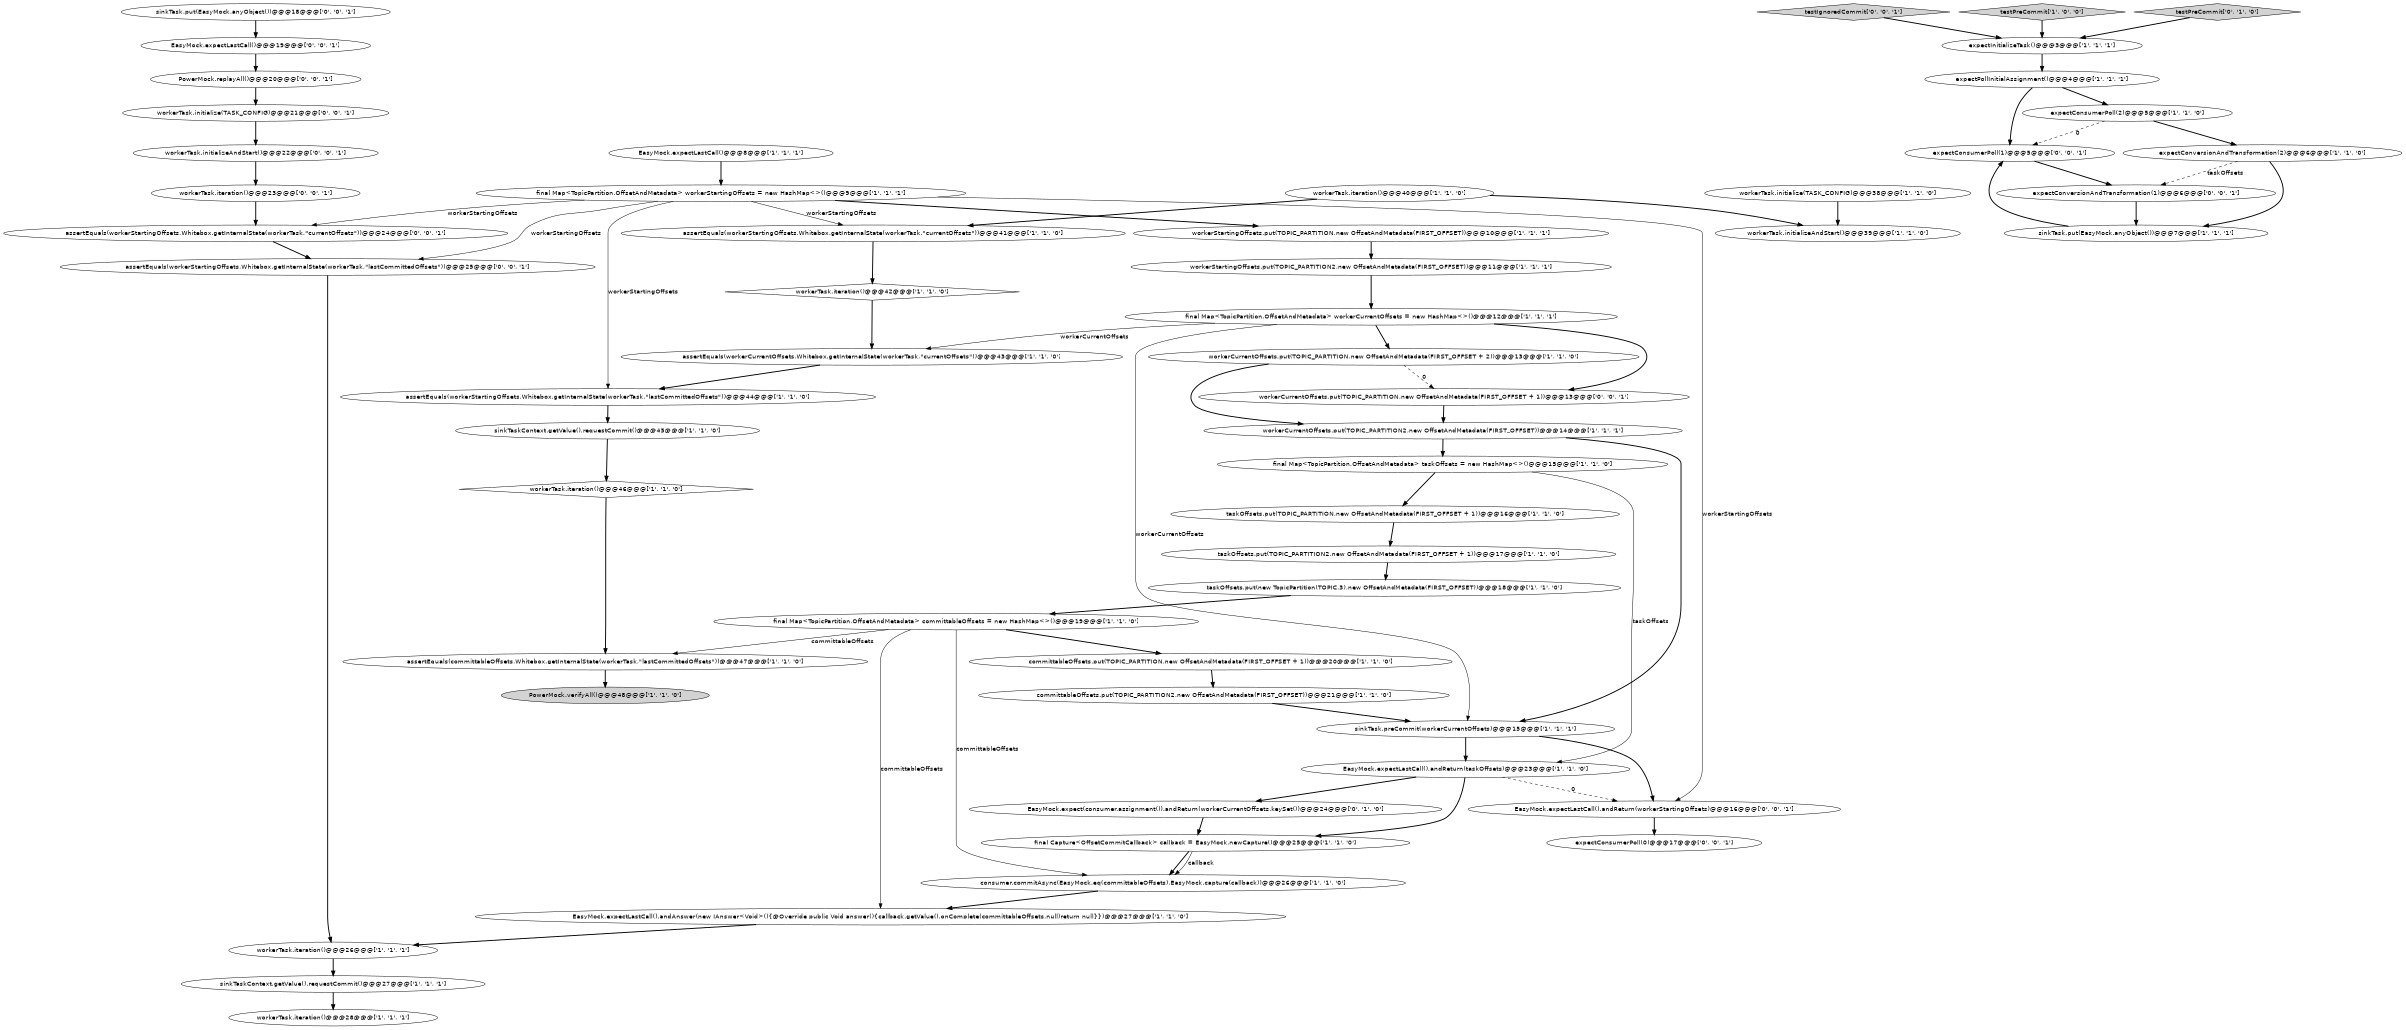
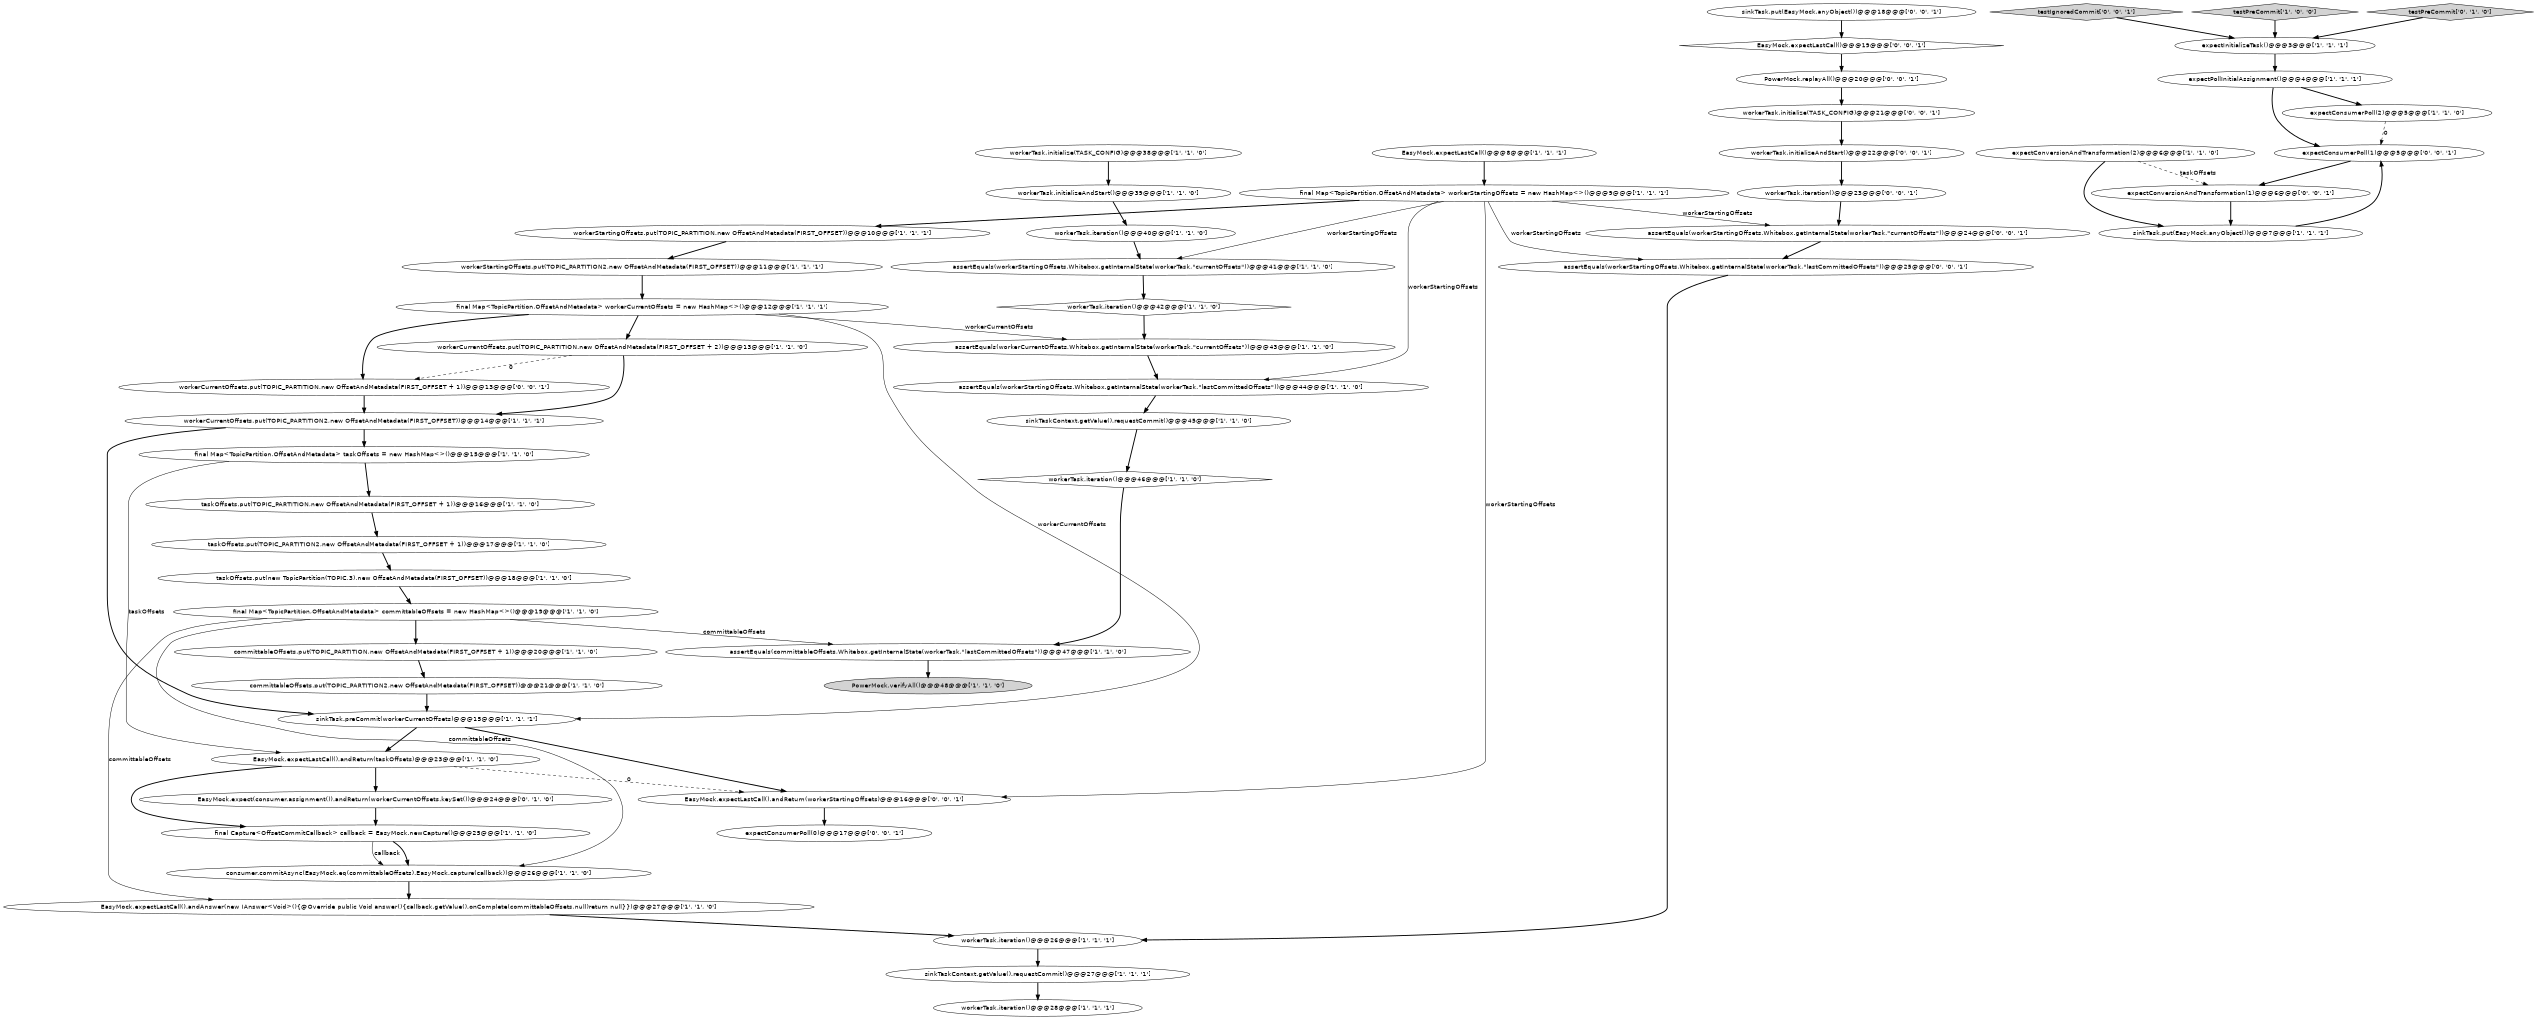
  digraph {
    fontname="DejaVu Sans"
    node [fillcolor=white fontname="DejaVu Sans" shape=ellipse style=filled]
    edge [fontname="DejaVu Sans" style=bold]
    n1 [label="workerTask.iteration()@@@26@@@['1', '1', '1']"]
    n2 [label="sinkTaskContext.getValue().requestCommit()@@@27@@@['1', '1', '1']"]
    n3 [label="workerTask.iteration()@@@28@@@['1', '1', '1']"]
    n4 [label="workerTask.initializeAndStart()@@@22@@@['0', '0', '1']"]
    n5 [label="workerTask.iteration()@@@23@@@['0', '0', '1']"]
    n6 [label="assertEquals(workerStartingOffsets,Whitebox.getInternalState(workerTask,\"currentOffsets\"))@@@24@@@['0', '0', '1']"]
    n7 [label="expectConsumerPoll(1)@@@5@@@['0', '0', '1']"]
    n8 [label="expectConversionAndTransformation(1)@@@6@@@['0', '0', '1']"]
    n9 [label="sinkTask.put(EasyMock.anyObject())@@@7@@@['1', '1', '1']"]
    n10 [label="workerStartingOffsets.put(TOPIC_PARTITION,new OffsetAndMetadata(FIRST_OFFSET))@@@10@@@['1', '1', '1']"]
    n11 [label="workerStartingOffsets.put(TOPIC_PARTITION2,new OffsetAndMetadata(FIRST_OFFSET))@@@11@@@['1', '1', '1']"]
    n12 [label="final Map<TopicPartition,OffsetAndMetadata> workerCurrentOffsets = new HashMap<>()@@@12@@@['1', '1', '1']"]
    n13 [label="assertEquals(workerStartingOffsets,Whitebox.getInternalState(workerTask,\"lastCommittedOffsets\"))@@@25@@@['0', '0', '1']"]
    n14 [label="sinkTask.put(EasyMock.anyObject())@@@18@@@['0', '0', '1']"]
-   n15 [label="EasyMock.expectLastCall()@@@19@@@['0', '0', '1']"]
+   n15 [label="EasyMock.expectLastCall()@@@19@@@['0', '0', '1']" shape=diamond]
    n16 [label="PowerMock.replayAll()@@@20@@@['0', '0', '1']"]
    n17 [fillcolor=lightgray label="PowerMock.verifyAll()@@@48@@@['1', '1', '0']"]
    n18 [label="workerTask.initialize(TASK_CONFIG)@@@21@@@['0', '0', '1']"]
    n19 [label="sinkTask.preCommit(workerCurrentOffsets)@@@15@@@['1', '1', '1']"]
    n20 [label="workerCurrentOffsets.put(TOPIC_PARTITION,new OffsetAndMetadata(FIRST_OFFSET + 1))@@@13@@@['0', '0', '1']"]
    n21 [label="assertEquals(workerCurrentOffsets,Whitebox.getInternalState(workerTask,\"currentOffsets\"))@@@43@@@['1', '1', '0']"]
    n22 [label="workerCurrentOffsets.put(TOPIC_PARTITION,new OffsetAndMetadata(FIRST_OFFSET + 2))@@@13@@@['1', '1', '0']"]
    n23 [label="workerCurrentOffsets.put(TOPIC_PARTITION2,new OffsetAndMetadata(FIRST_OFFSET))@@@14@@@['1', '1', '1']"]
    n24 [label="final Map<TopicPartition,OffsetAndMetadata> taskOffsets = new HashMap<>()@@@15@@@['1', '1', '0']"]
    n25 [label="EasyMock.expectLastCall().andReturn(taskOffsets)@@@23@@@['1', '1', '0']"]
    n26 [label="EasyMock.expectLastCall().andReturn(workerStartingOffsets)@@@16@@@['0', '0', '1']"]
    n27 [label="taskOffsets.put(TOPIC_PARTITION,new OffsetAndMetadata(FIRST_OFFSET + 1))@@@16@@@['1', '1', '0']"]
    n28 [fillcolor=lightgray label="testIgnoredCommit['0', '0', '1']" shape=diamond]
    n29 [label="expectInitializeTask()@@@3@@@['1', '1', '1']"]
    n30 [label="expectPollInitialAssignment()@@@4@@@['1', '1', '1']"]
    n31 [label="EasyMock.expect(consumer.assignment()).andReturn(workerCurrentOffsets.keySet())@@@24@@@['0', '1', '0']"]
    n32 [label="final Capture<OffsetCommitCallback> callback = EasyMock.newCapture()@@@25@@@['1', '1', '0']"]
    n33 [label="consumer.commitAsync(EasyMock.eq(committableOffsets),EasyMock.capture(callback))@@@26@@@['1', '1', '0']"]
    n34 [label="EasyMock.expectLastCall().andAnswer(new IAnswer<Void>(){@Override public Void answer(){callback.getValue().onComplete(committableOffsets,null)return null}})@@@27@@@['1', '1', '0']"]
    n35 [label="committableOffsets.put(TOPIC_PARTITION2,new OffsetAndMetadata(FIRST_OFFSET))@@@21@@@['1', '1', '0']"]
    n36 [label="committableOffsets.put(TOPIC_PARTITION,new OffsetAndMetadata(FIRST_OFFSET + 1))@@@20@@@['1', '1', '0']"]
    n37 [label="assertEquals(workerStartingOffsets,Whitebox.getInternalState(workerTask,\"currentOffsets\"))@@@41@@@['1', '1', '0']"]
    n38 [label="workerTask.iteration()@@@42@@@['1', '1', '0']" shape=diamond]
    n39 [label="taskOffsets.put(TOPIC_PARTITION2,new OffsetAndMetadata(FIRST_OFFSET + 1))@@@17@@@['1', '1', '0']"]
    n40 [label="taskOffsets.put(new TopicPartition(TOPIC,3),new OffsetAndMetadata(FIRST_OFFSET))@@@18@@@['1', '1', '0']"]
    n41 [label="expectConsumerPoll(0)@@@17@@@['0', '0', '1']"]
    n42 [label="workerTask.iteration()@@@40@@@['1', '1', '0']"]
    n43 [label="final Map<TopicPartition,OffsetAndMetadata> committableOffsets = new HashMap<>()@@@19@@@['1', '1', '0']"]
    n44 [label="assertEquals(committableOffsets,Whitebox.getInternalState(workerTask,\"lastCommittedOffsets\"))@@@47@@@['1', '1', '0']"]
    n45 [label="expectConsumerPoll(2)@@@5@@@['1', '1', '0']"]
    n46 [label="expectConversionAndTransformation(2)@@@6@@@['1', '1', '0']"]
    n47 [label="assertEquals(workerStartingOffsets,Whitebox.getInternalState(workerTask,\"lastCommittedOffsets\"))@@@44@@@['1', '1', '0']"]
    n48 [label="sinkTaskContext.getValue().requestCommit()@@@45@@@['1', '1', '0']"]
    n49 [label="workerTask.iteration()@@@46@@@['1', '1', '0']" shape=diamond]
    n50 [label="EasyMock.expectLastCall()@@@8@@@['1', '1', '1']"]
    n51 [label="final Map<TopicPartition,OffsetAndMetadata> workerStartingOffsets = new HashMap<>()@@@9@@@['1', '1', '1']"]
    n52 [fillcolor=lightgray label="testPreCommit['1', '0', '0']" shape=diamond]
    n53 [label="workerTask.initialize(TASK_CONFIG)@@@38@@@['1', '1', '0']"]
    n54 [label="workerTask.initializeAndStart()@@@39@@@['1', '1', '0']"]
    n55 [fillcolor=lightgray label="testPreCommit['0', '1', '0']" shape=diamond]
    n1 -> n2
    n2 -> n3
    n4 -> n5
    n5 -> n6
    n6 -> n13
    n7 -> n8
    n8 -> n9
    n9 -> n7
    n10 -> n11
    n11 -> n12
    n12 -> n19 [label=workerCurrentOffsets style=solid]
    n12 -> n20
    n12 -> n21 [label=workerCurrentOffsets style=solid]
    n12 -> n22
    n13 -> n1
    n14 -> n15
    n15 -> n16
    n16 -> n18
    n18 -> n4
    n19 -> n25
    n19 -> n26
    n20 -> n23
    n21 -> n47
    n22 -> n20 [label=0 style=dashed]
    n22 -> n23
    n23 -> n19
    n23 -> n24
    n24 -> n25 [label=taskOffsets style=solid]
    n24 -> n27
    n25 -> n26 [label=0 style=dashed]
    n25 -> n31
    n25 -> n32
    n26 -> n41
    n27 -> n39
    n28 -> n29
    n29 -> n30
    n30 -> n7
    n30 -> n45
    n31 -> n32
    n32 -> n33
    n32 -> n33 [label=callback style=solid]
    n33 -> n34
    n34 -> n1
    n35 -> n19
    n36 -> n35
    n37 -> n38
    n38 -> n21
    n39 -> n40
    n40 -> n43
    n42 -> n37
    n43 -> n33 [label=committableOffsets style=solid]
    n43 -> n34 [label=committableOffsets style=solid]
    n43 -> n36
    n43 -> n44 [label=committableOffsets style=solid]
    n44 -> n17
    n45 -> n7 [label=0 style=dashed]
-   n45 -> n46
    n46 -> n8 [label=taskOffsets style=dashed]
    n46 -> n9
    n47 -> n48
    n48 -> n49
    n49 -> n44
    n50 -> n51
    n51 -> n6 [label=workerStartingOffsets style=solid]
    n51 -> n10
    n51 -> n13 [label=workerStartingOffsets style=solid]
    n51 -> n26 [label=workerStartingOffsets style=solid]
    n51 -> n37 [label=workerStartingOffsets style=solid]
    n51 -> n47 [label=workerStartingOffsets style=solid]
    n52 -> n29
    n53 -> n54
-   n42 -> n54
+   n54 -> n42
    n55 -> n29
  }
